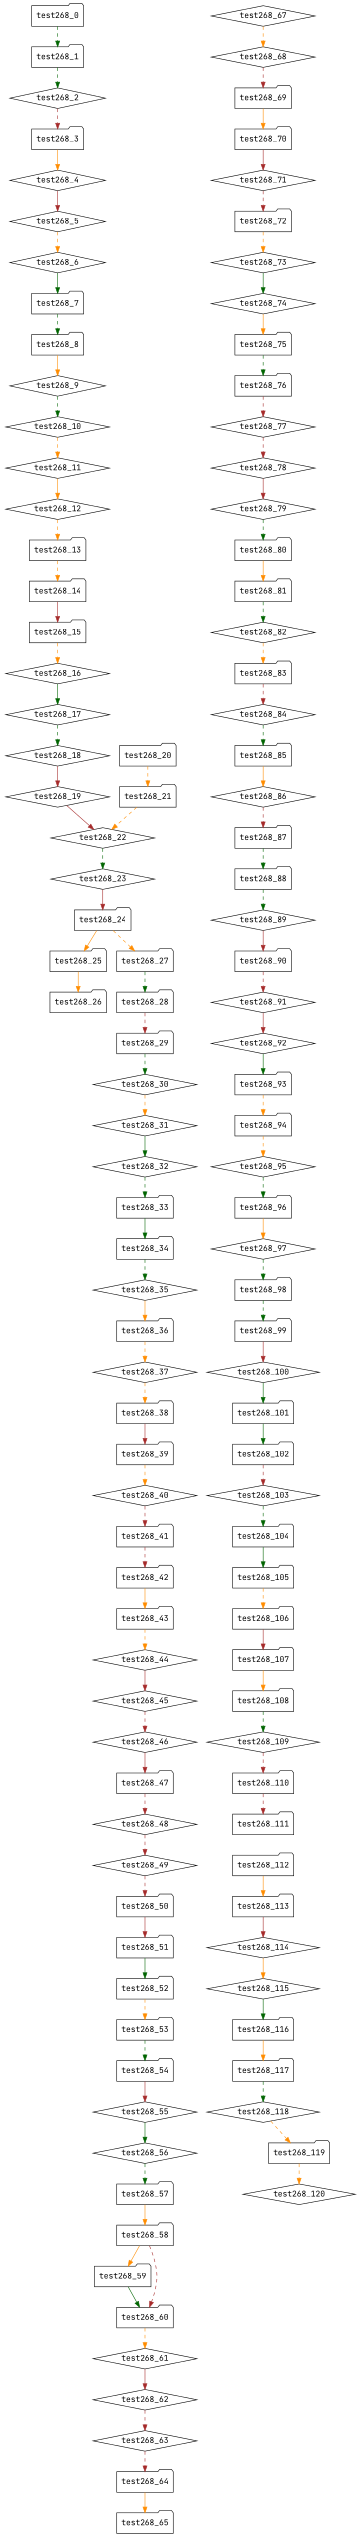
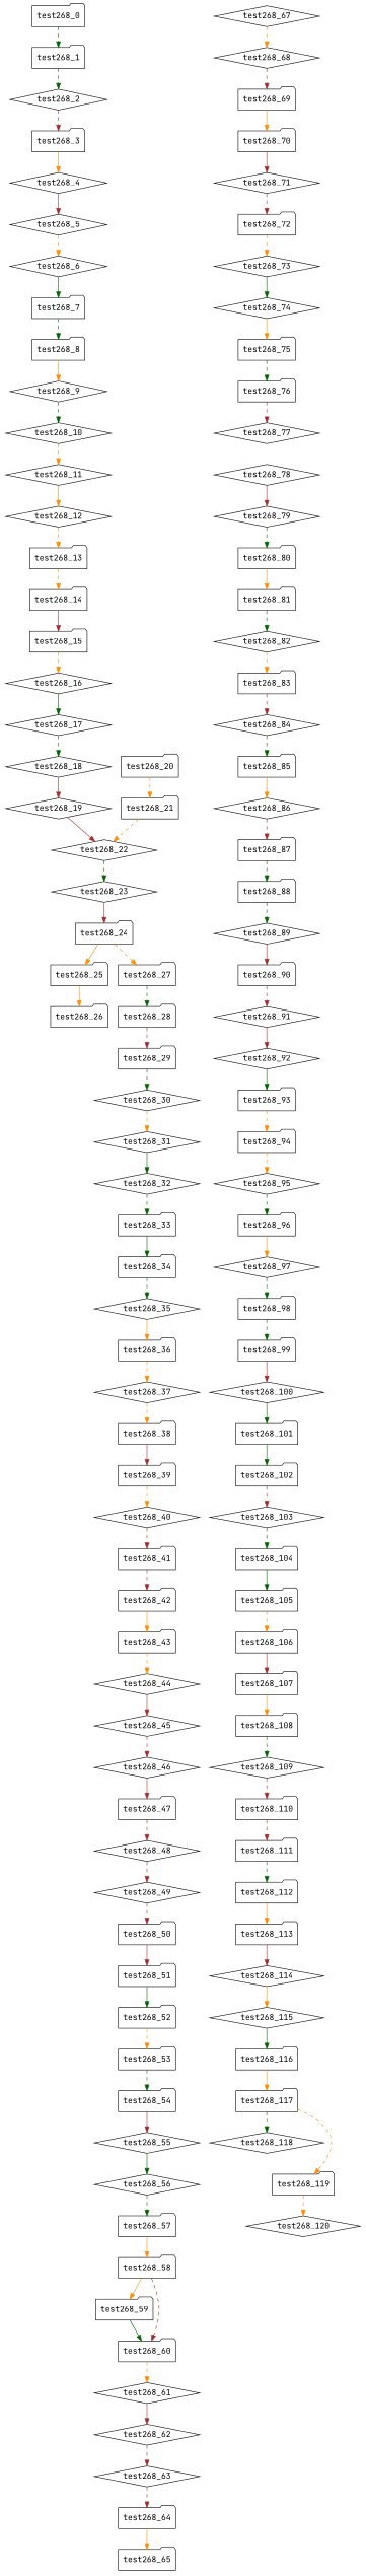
  digraph {
    fontname="JetBrains Mono"
    node [fontname="JetBrains Mono" shape=folder]
    edge [color=darkorange fontname="JetBrains Mono" style=dashed]
    test268_0
    test268_1
    test268_2 [shape=diamond]
    test268_3
    test268_4 [shape=diamond]
    test268_5 [shape=diamond]
    test268_6 [shape=diamond]
    test268_7
    test268_8
    test268_9 [shape=diamond]
    test268_10 [shape=diamond]
    test268_11 [shape=diamond]
    test268_12 [shape=diamond]
    test268_13
    test268_14
    test268_15
    test268_16 [shape=diamond]
    test268_17 [shape=diamond]
    test268_18 [shape=diamond]
    test268_19 [shape=diamond]
    test268_22 [shape=diamond]
    test268_20
    test268_21
    test268_23 [shape=diamond]
    test268_24
    test268_25
    test268_27
    test268_26
    test268_28
    test268_29
    test268_30 [shape=diamond]
    test268_31 [shape=diamond]
    test268_32 [shape=diamond]
    test268_33
    test268_34
    test268_35 [shape=diamond]
    test268_36
    test268_37 [shape=diamond]
    test268_38
    test268_39
    test268_40 [shape=diamond]
    test268_41
    test268_42
    test268_43
    test268_44 [shape=diamond]
    test268_45 [shape=diamond]
    test268_46 [shape=diamond]
    test268_47
    test268_48 [shape=diamond]
    test268_49 [shape=diamond]
    test268_50
    test268_51
    test268_52
    test268_53
    test268_54
    test268_55 [shape=diamond]
    test268_56 [shape=diamond]
    test268_57
    test268_58
    test268_59
    test268_60
    test268_61 [shape=diamond]
    test268_62 [shape=diamond]
    test268_63 [shape=diamond]
    test268_64
    test268_65
    test268_67 [shape=diamond]
    test268_68 [shape=diamond]
    test268_69
    test268_70
    test268_71 [shape=diamond]
    test268_72
    test268_73 [shape=diamond]
    test268_74 [shape=diamond]
    test268_75
    test268_76
    test268_77 [shape=diamond]
    test268_78 [shape=diamond]
    test268_79 [shape=diamond]
    test268_80
    test268_81
    test268_82 [shape=diamond]
    test268_83
    test268_84 [shape=diamond]
    test268_85
    test268_86 [shape=diamond]
    test268_87
    test268_88
    test268_89 [shape=diamond]
    test268_90
    test268_91 [shape=diamond]
    test268_92 [shape=diamond]
    test268_93
    test268_94
    test268_95 [shape=diamond]
    test268_96
    test268_97 [shape=diamond]
    test268_98
    test268_99
    test268_100 [shape=diamond]
    test268_101
    test268_102
    test268_103 [shape=diamond]
    test268_104
    test268_105
    test268_106
    test268_107
    test268_108
    test268_109 [shape=diamond]
    test268_110
    test268_111
    test268_112
    test268_113
    test268_114 [shape=diamond]
    test268_115 [shape=diamond]
    test268_116
    test268_117
    test268_118 [shape=diamond]
    test268_119
    test268_120 [shape=diamond]
    test268_0 -> test268_1 [color=darkgreen]
    test268_1 -> test268_2 [color=darkgreen]
    test268_2 -> test268_3 [color=brown]
    test268_3 -> test268_4 [style=solid]
    test268_4 -> test268_5 [color=brown style=solid]
    test268_5 -> test268_6
    test268_6 -> test268_7 [color=darkgreen style=solid]
    test268_7 -> test268_8 [color=darkgreen]
    test268_8 -> test268_9 [style=solid]
    test268_9 -> test268_10 [color=darkgreen]
    test268_10 -> test268_11
    test268_11 -> test268_12 [style=solid]
    test268_12 -> test268_13
    test268_13 -> test268_14
    test268_14 -> test268_15 [color=brown style=solid]
    test268_15 -> test268_16
    test268_16 -> test268_17 [color=darkgreen style=solid]
    test268_17 -> test268_18 [color=darkgreen]
    test268_18 -> test268_19 [color=brown style=solid]
    test268_19 -> test268_22 [color=brown style=solid]
    test268_22 -> test268_23 [color=darkgreen]
    test268_20 -> test268_21
    test268_21 -> test268_22
    test268_23 -> test268_24 [color=brown style=solid]
    test268_24 -> test268_25 [style=solid]
    test268_24 -> test268_27
    test268_25 -> test268_26 [style=solid]
    test268_27 -> test268_28 [color=darkgreen]
    test268_28 -> test268_29 [color=brown]
    test268_29 -> test268_30 [color=darkgreen]
    test268_30 -> test268_31
    test268_31 -> test268_32 [color=darkgreen style=solid]
    test268_32 -> test268_33 [color=darkgreen]
    test268_33 -> test268_34 [color=darkgreen style=solid]
    test268_34 -> test268_35 [color=darkgreen]
    test268_35 -> test268_36 [style=solid]
    test268_36 -> test268_37
    test268_37 -> test268_38
    test268_38 -> test268_39 [color=brown style=solid]
    test268_39 -> test268_40
    test268_40 -> test268_41 [color=brown]
    test268_41 -> test268_42 [color=brown]
    test268_42 -> test268_43 [style=solid]
    test268_43 -> test268_44
    test268_44 -> test268_45 [color=brown style=solid]
    test268_45 -> test268_46 [color=brown]
    test268_46 -> test268_47 [color=brown style=solid]
    test268_47 -> test268_48 [color=brown]
    test268_48 -> test268_49 [color=brown]
    test268_49 -> test268_50 [color=brown]
    test268_50 -> test268_51 [color=brown style=solid]
    test268_51 -> test268_52 [color=darkgreen style=solid]
    test268_52 -> test268_53
    test268_53 -> test268_54 [color=darkgreen]
    test268_54 -> test268_55 [color=brown style=solid]
    test268_55 -> test268_56 [color=darkgreen style=solid]
    test268_56 -> test268_57 [color=darkgreen]
    test268_57 -> test268_58 [style=solid]
    test268_58 -> test268_59 [style=solid]
    test268_58 -> test268_60 [color=brown]
    test268_59 -> test268_60 [color=darkgreen style=solid]
    test268_60 -> test268_61
    test268_61 -> test268_62 [color=brown style=solid]
    test268_62 -> test268_63 [color=brown]
    test268_63 -> test268_64 [color=brown]
    test268_64 -> test268_65 [style=solid]
    test268_67 -> test268_68
    test268_68 -> test268_69 [color=brown]
    test268_69 -> test268_70 [style=solid]
    test268_70 -> test268_71 [color=brown style=solid]
    test268_71 -> test268_72 [color=brown]
    test268_72 -> test268_73
    test268_73 -> test268_74 [color=darkgreen style=solid]
    test268_74 -> test268_75 [style=solid]
    test268_75 -> test268_76 [color=darkgreen]
    test268_76 -> test268_77 [color=brown]
-   test268_77 -> test268_78 [color=brown]
    test268_78 -> test268_79 [color=brown style=solid]
    test268_79 -> test268_80 [color=darkgreen]
    test268_80 -> test268_81 [style=solid]
    test268_81 -> test268_82 [color=darkgreen]
    test268_82 -> test268_83
    test268_83 -> test268_84 [color=brown]
    test268_84 -> test268_85 [color=darkgreen]
    test268_85 -> test268_86 [style=solid]
    test268_86 -> test268_87 [color=brown]
    test268_87 -> test268_88 [color=darkgreen]
    test268_88 -> test268_89 [color=darkgreen]
    test268_89 -> test268_90 [color=brown style=solid]
    test268_90 -> test268_91 [color=brown]
    test268_91 -> test268_92 [color=brown style=solid]
    test268_92 -> test268_93 [color=darkgreen style=solid]
    test268_93 -> test268_94
    test268_94 -> test268_95
    test268_95 -> test268_96 [color=darkgreen]
    test268_96 -> test268_97 [style=solid]
    test268_97 -> test268_98 [color=darkgreen]
    test268_98 -> test268_99 [color=darkgreen]
    test268_99 -> test268_100 [color=brown style=solid]
    test268_100 -> test268_101 [color=darkgreen style=solid]
    test268_101 -> test268_102 [color=darkgreen style=solid]
    test268_102 -> test268_103 [color=brown]
    test268_103 -> test268_104 [color=darkgreen]
    test268_104 -> test268_105 [color=darkgreen style=solid]
    test268_105 -> test268_106
    test268_106 -> test268_107 [color=brown style=solid]
    test268_107 -> test268_108 [style=solid]
    test268_108 -> test268_109 [color=darkgreen]
    test268_109 -> test268_110 [color=brown]
    test268_110 -> test268_111 [color=brown]
+   test268_111 -> test268_112 [color=darkgreen]
    test268_112 -> test268_113 [style=solid]
    test268_113 -> test268_114 [color=brown style=solid]
    test268_114 -> test268_115 [style=solid]
    test268_115 -> test268_116 [color=darkgreen style=solid]
    test268_116 -> test268_117 [style=solid]
    test268_117 -> test268_118 [color=darkgreen]
-   test268_118 -> test268_119
+   test268_117 -> test268_119
    test268_119 -> test268_120
  }
